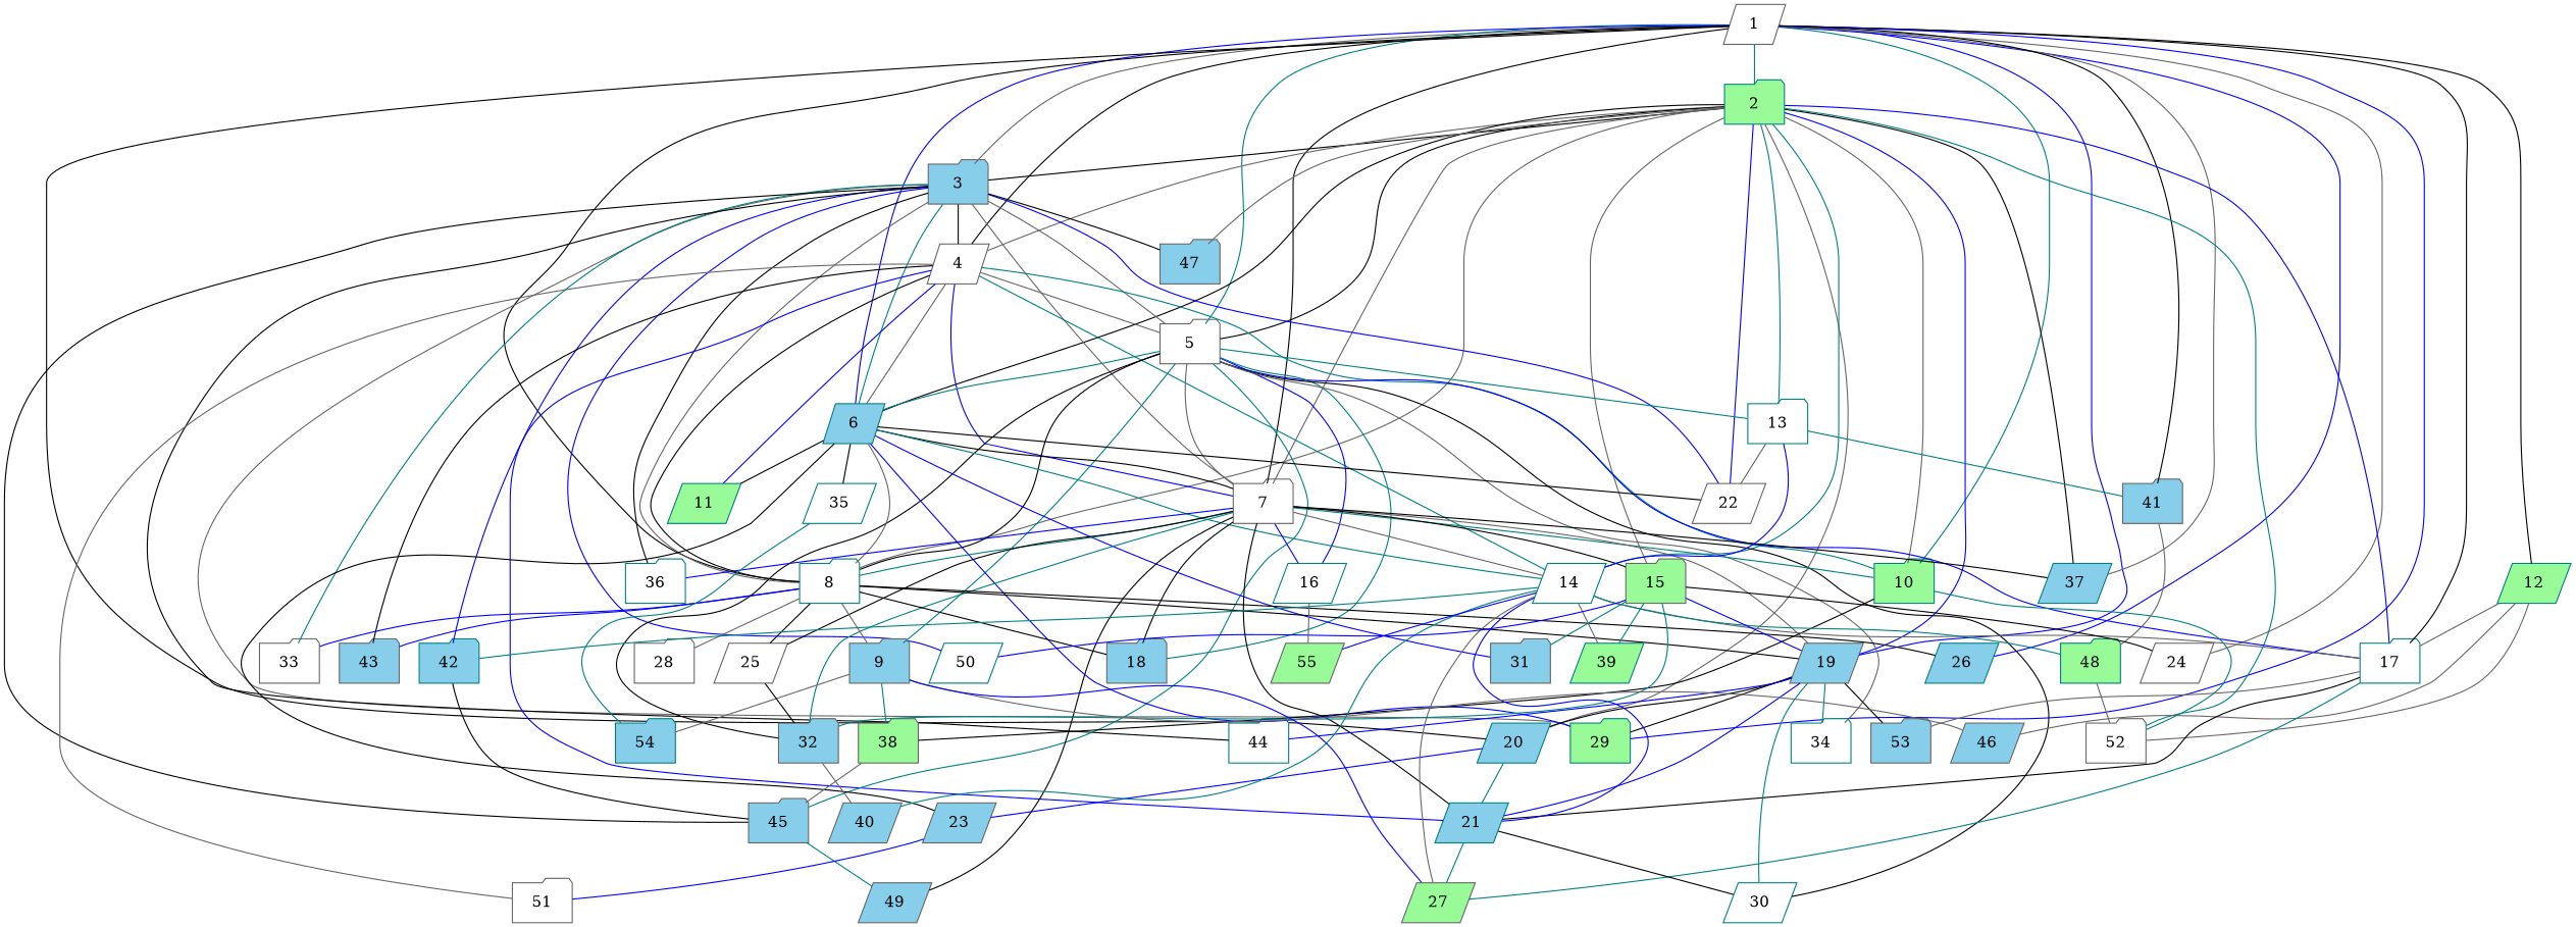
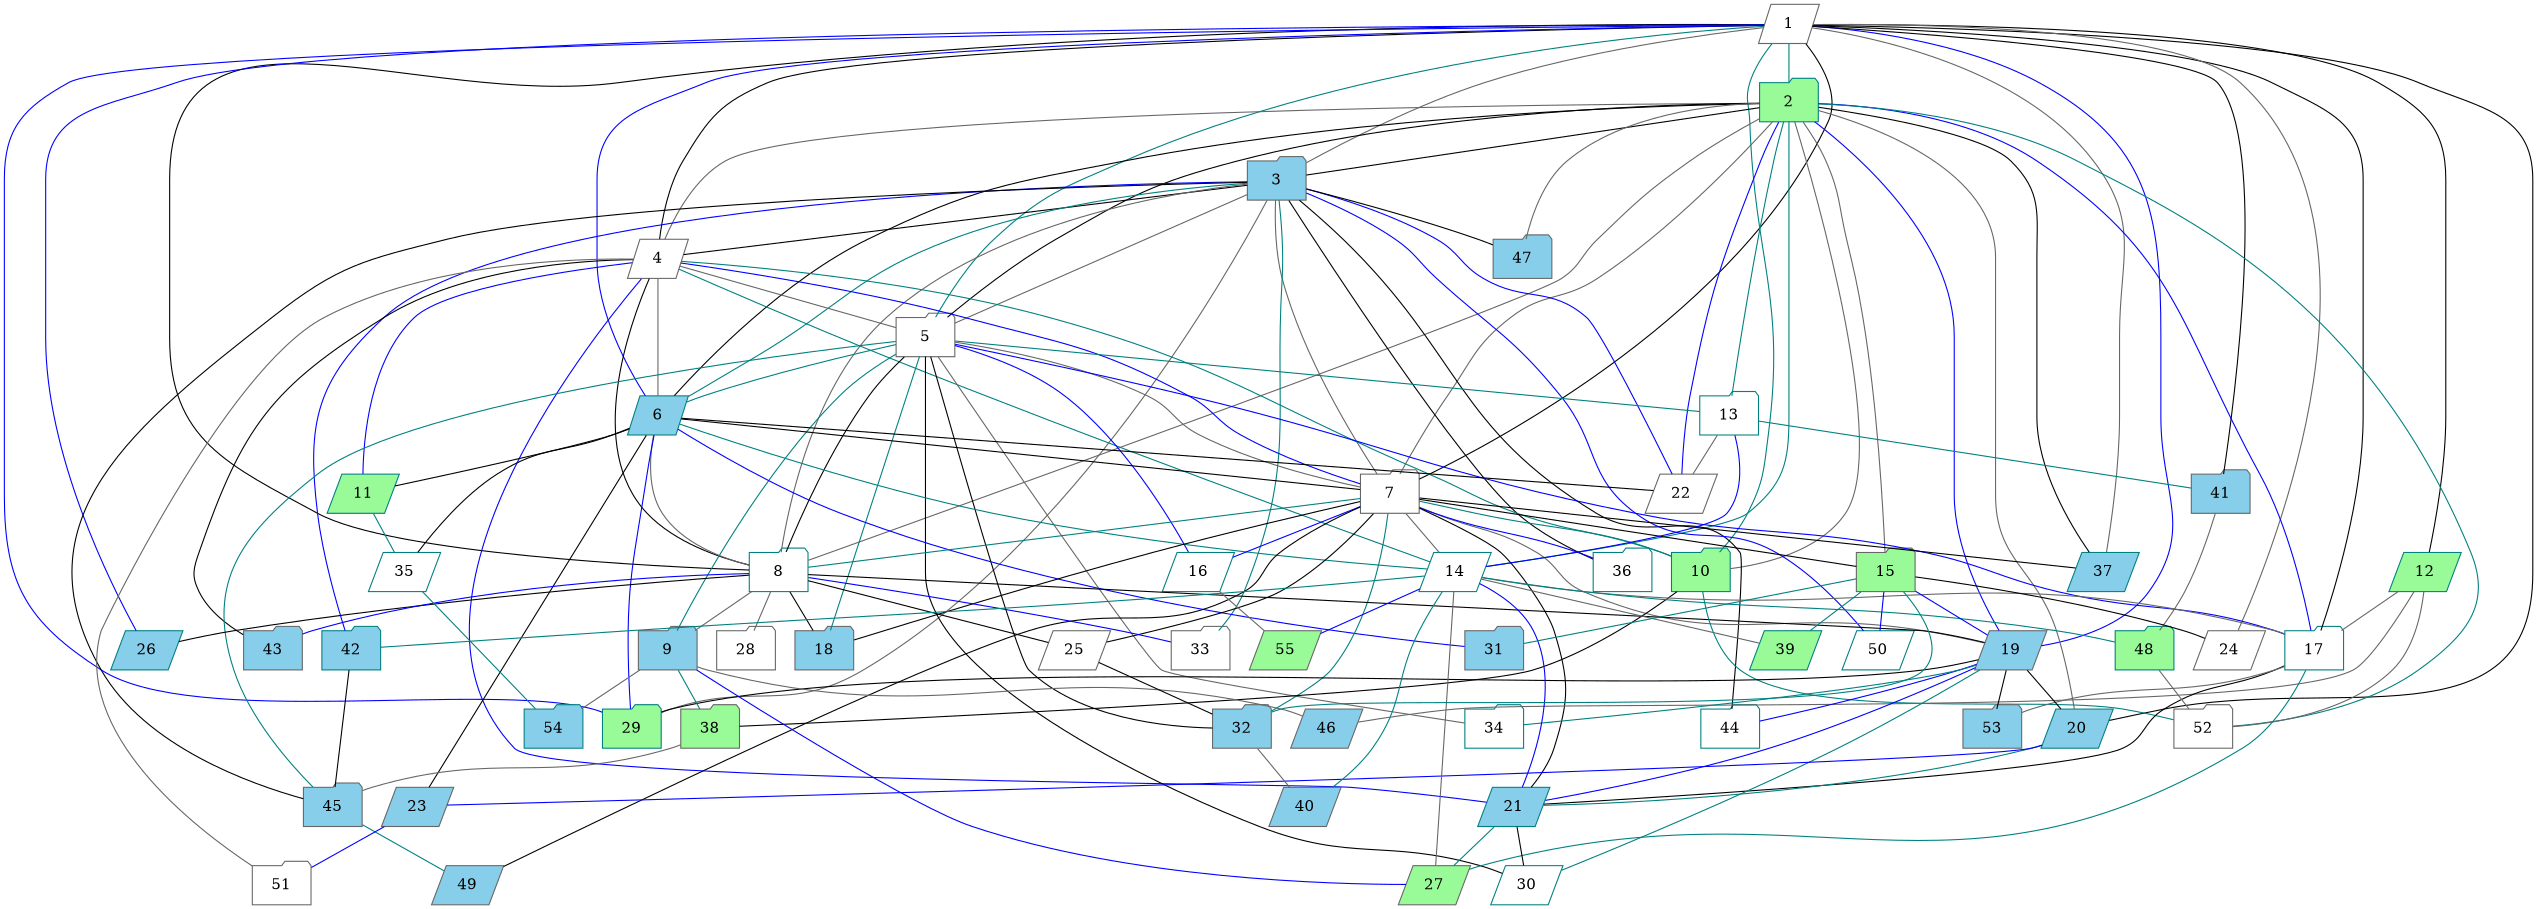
  graph {
    node [color=gray40 fillcolor=white shape=folder style=filled]
    edge [color=black weight=1.0]
    1 [shape=parallelogram]
    2 [color=teal fillcolor=palegreen]
    3 [fillcolor=skyblue]
    4 [shape=parallelogram]
    5
    6 [color=teal fillcolor=skyblue shape=parallelogram]
    7
    8 [color=teal]
    10 [color=teal fillcolor=palegreen]
    12 [color=teal fillcolor=palegreen shape=parallelogram]
    17 [color=teal]
    19 [fillcolor=skyblue shape=parallelogram]
    20 [color=teal fillcolor=skyblue shape=parallelogram]
    24 [shape=parallelogram]
    26 [color=teal fillcolor=skyblue shape=parallelogram]
    29 [color=teal fillcolor=palegreen]
    37 [color=teal fillcolor=skyblue shape=parallelogram]
    41 [fillcolor=skyblue]
    13 [color=teal]
    14 [color=teal shape=parallelogram]
    15 [fillcolor=palegreen]
    22 [shape=parallelogram]
    47 [fillcolor=skyblue]
    52
    33
    36 [color=teal]
    42 [color=teal fillcolor=skyblue]
    44 [color=teal]
    45 [fillcolor=skyblue]
    50 [color=teal shape=parallelogram]
    11 [color=teal fillcolor=palegreen shape=parallelogram]
    21 [color=teal fillcolor=skyblue shape=parallelogram]
    43 [fillcolor=skyblue]
    51
    9 [fillcolor=skyblue]
    16 [color=teal shape=parallelogram]
    18 [fillcolor=skyblue]
    30 [color=teal shape=parallelogram]
    32 [fillcolor=skyblue]
    34 [color=teal]
    23 [fillcolor=skyblue shape=parallelogram]
    31 [fillcolor=skyblue]
    35 [color=teal shape=parallelogram]
    25 [shape=parallelogram]
    49 [fillcolor=skyblue shape=parallelogram]
    28
    38 [fillcolor=palegreen]
    46 [fillcolor=skyblue shape=parallelogram]
    27 [fillcolor=palegreen shape=parallelogram]
    53 [fillcolor=skyblue]
    48 [color=teal fillcolor=palegreen]
    39 [color=teal fillcolor=palegreen shape=parallelogram]
    40 [fillcolor=skyblue shape=parallelogram]
    55 [fillcolor=palegreen shape=parallelogram]
    54 [color=teal fillcolor=skyblue]
    1 -- 2 [color=teal weight=3.0]
    1 -- 3 [color=gray40 weight=2.0]
    1 -- 4 [weight=3.0]
    1 -- 5 [color=teal]
    1 -- 6 [color=blue]
    1 -- 7
    1 -- 8
    1 -- 10 [color=teal]
    1 -- 12 [weight=2.0]
    1 -- 17
    1 -- 19 [color=blue weight=2.0]
    1 -- 20
    1 -- 24 [color=gray40]
    1 -- 26 [color=blue]
    1 -- 29 [color=blue]
    1 -- 37 [color=gray40]
    1 -- 41
    2 -- 3 [weight=2.0]
    2 -- 4 [color=gray40 weight=5.0]
    2 -- 5 [weight=3.0]
    2 -- 6 [weight=2.0]
    2 -- 7 [color=gray40 weight=2.0]
    2 -- 8 [color=gray40 weight=2.0]
    2 -- 10 [color=gray40]
    2 -- 17 [color=blue]
    2 -- 19 [color=blue weight=2.0]
    2 -- 20 [color=gray40 weight=2.0]
    2 -- 37
    2 -- 13 [color=teal]
    2 -- 14 [color=teal weight=14.0]
    2 -- 15 [color=gray40]
    2 -- 22 [color=blue weight=2.0]
    2 -- 47 [color=gray40 weight=2.0]
    2 -- 52 [color=teal]
    3 -- 4 [weight=2.0]
    3 -- 5 [color=gray40]
    3 -- 6 [color=teal]
    3 -- 7 [color=gray40 weight=2.0]
    3 -- 8 [color=gray40]
    3 -- 29 [color=gray40]
    3 -- 22 [color=blue]
    3 -- 47
    3 -- 33 [color=teal]
    3 -- 36
    3 -- 42 [color=blue]
    3 -- 44
    3 -- 45
    3 -- 50 [color=blue]
    4 -- 5 [color=gray40 weight=2.0]
    4 -- 6 [color=gray40 weight=2.0]
    4 -- 7 [color=blue weight=2.0]
    4 -- 8 [weight=3.0]
    4 -- 10 [color=teal]
    4 -- 14 [color=teal]
    4 -- 11 [color=blue]
    4 -- 21 [color=blue weight=5.0]
    4 -- 43
    4 -- 51 [color=gray40]
    5 -- 6 [color=teal weight=2.0]
    5 -- 7 [color=gray40]
    5 -- 8
    5 -- 17 [color=blue]
    5 -- 13 [color=teal]
    5 -- 45 [color=teal]
    5 -- 9 [color=teal]
    5 -- 16 [color=blue]
    5 -- 18 [color=teal]
    5 -- 30
    5 -- 32
    5 -- 34 [color=gray40]
    6 -- 7
    6 -- 8 [color=gray40]
    6 -- 29 [color=blue]
    6 -- 14 [color=teal weight=2.0]
    6 -- 22
    6 -- 11
    6 -- 23
    6 -- 31 [color=blue]
    6 -- 35
    7 -- 8 [color=teal]
    7 -- 10 [color=teal]
    7 -- 19 [color=gray40]
    7 -- 37
    7 -- 14 [color=gray40 weight=3.0]
    7 -- 15
    7 -- 36 [color=blue]
    7 -- 21
    7 -- 16 [color=blue]
    7 -- 18
    7 -- 32 [color=teal]
    7 -- 25
    7 -- 49
    8 -- 19
    8 -- 26
    8 -- 33 [color=blue]
    8 -- 43 [color=blue]
    8 -- 9 [color=gray40]
    8 -- 18
    8 -- 25
    8 -- 28 [color=gray40]
    10 -- 52 [color=teal]
    10 -- 38
    12 -- 17 [color=gray40 weight=2.0]
    12 -- 52 [color=gray40]
    12 -- 46 [color=gray40]
    17 -- 21
    17 -- 27 [color=teal]
    17 -- 53 [color=gray40]
    19 -- 20
    19 -- 29
    19 -- 44 [color=blue]
    19 -- 21 [color=blue]
    19 -- 30 [color=teal]
    19 -- 34 [color=teal]
    19 -- 53
    20 -- 21 [color=teal]
    20 -- 23 [color=blue]
    41 -- 48 [color=gray40]
    13 -- 41 [color=teal]
    13 -- 14 [color=blue]
    13 -- 22 [color=gray40]
    14 -- 17 [color=gray40]
    14 -- 42 [color=teal]
    14 -- 21 [color=blue]
    14 -- 27 [color=gray40]
    14 -- 48 [color=teal]
    14 -- 39 [color=gray40]
    14 -- 40 [color=teal]
    14 -- 55 [color=blue]
    15 -- 19 [color=blue]
    15 -- 24
    15 -- 50 [color=blue]
    15 -- 32 [color=teal]
    15 -- 31 [color=teal]
    15 -- 39 [color=teal]
    42 -- 45
    45 -- 49 [color=teal]
+   11 -- 35 [color=teal]
    21 -- 30
    21 -- 27 [color=teal]
    9 -- 38 [color=teal]
    9 -- 46 [color=gray40]
    9 -- 27 [color=blue]
    9 -- 54 [color=gray40]
    16 -- 55 [color=gray40]
    32 -- 40 [color=gray40]
    23 -- 51 [color=blue]
    35 -- 54 [color=teal]
    25 -- 32
    38 -- 45 [color=gray40]
    48 -- 52 [color=gray40]
  }
